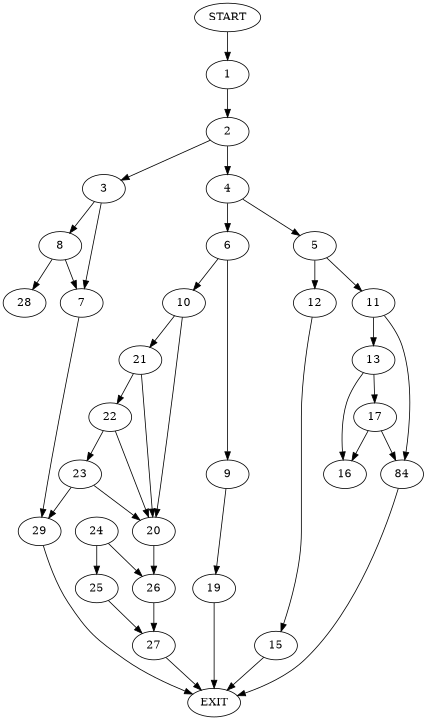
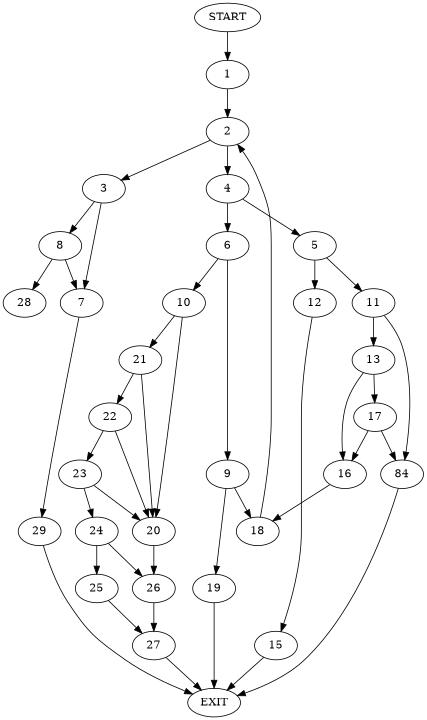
  digraph {
    n1 [label=START]
    1
    2
    n4 [label=EXIT]
    3
    4
    7
    8
    5
    6
    29
    28
    11
    12
    9
    10
    13
    n18 [label=84]
    15
+   18
    19
    20
    21
    26
    22
    16
    17
    23
    24
    25
    27
    n1 -> 1
    1 -> 2
    2 -> 3
    2 -> 4
    3 -> 7
    3 -> 8
    4 -> 5
    4 -> 6
    7 -> 29
    8 -> 7
    8 -> 28
    5 -> 11
    5 -> 12
    6 -> 9
    6 -> 10
    29 -> n4
    11 -> 13
    11 -> n18
    12 -> 15
+   9 -> 18
    9 -> 19
    10 -> 20
    10 -> 21
    13 -> 16
    13 -> 17
    n18 -> n4
    15 -> n4
+   18 -> 2
    19 -> n4
    20 -> 26
    21 -> 20
    21 -> 22
    26 -> 27
    22 -> 20
    22 -> 23
+   16 -> 18
    17 -> n18
    17 -> 16
    23 -> 20
-   23 -> 29
+   23 -> 24
    24 -> 26
    24 -> 25
    25 -> 27
    27 -> n4
  }
